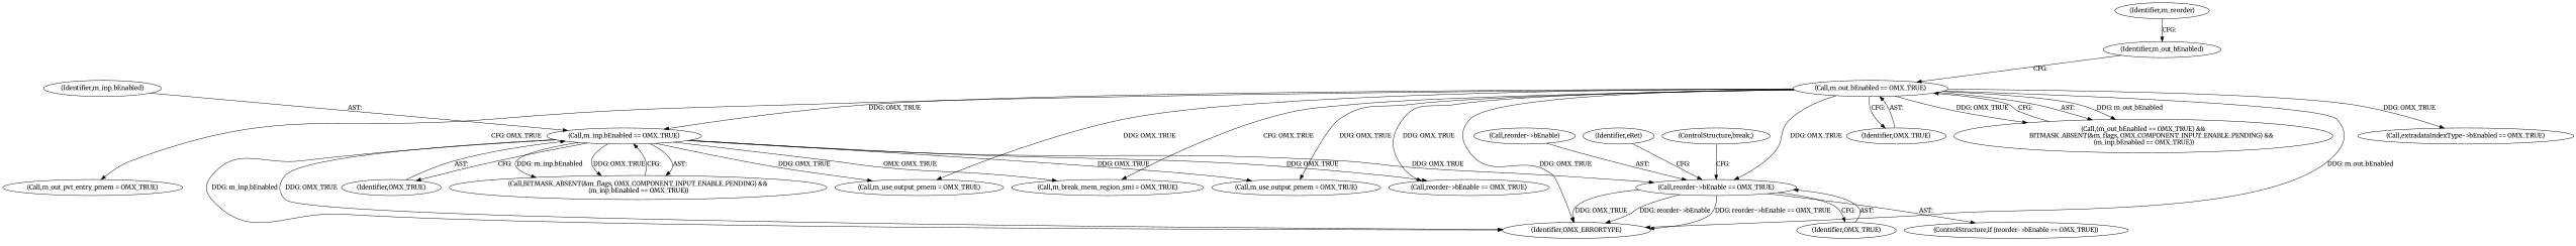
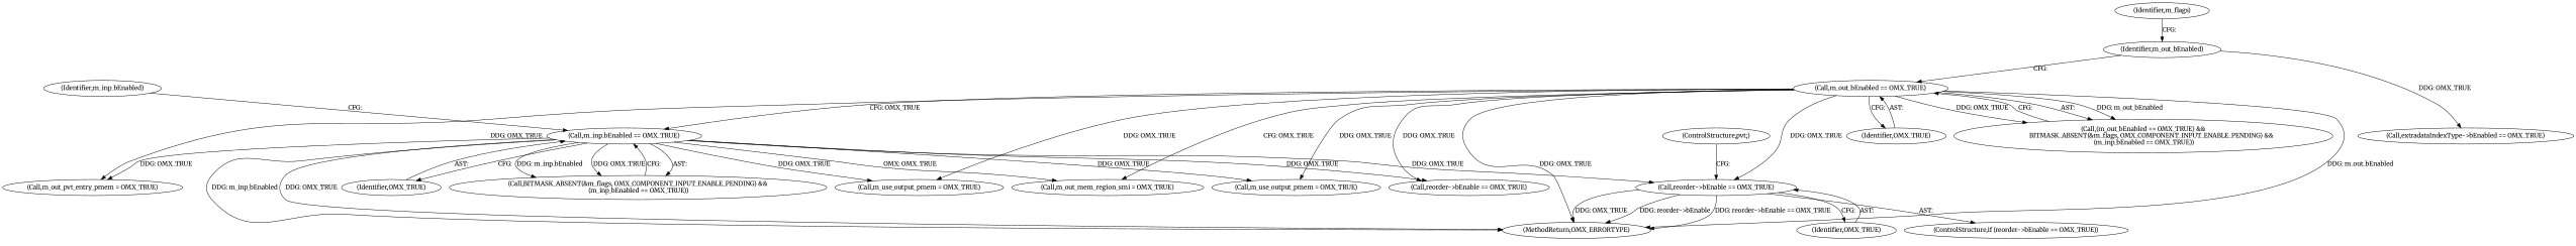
  digraph {
    fontname=Merriweather
    node [fontname=Merriweather]
    edge [fontname=Merriweather]
    n1 [label="(Call,reorder->bEnable == OMX_TRUE)"]
    n2 [label="(Identifier,OMX_TRUE)"]
    n3 [label="(ControlStructure,if (reorder->bEnable == OMX_TRUE))"]
-   n4 [label="(Identifier,OMX_ERRORTYPE)"]
+   n4 [label="(MethodReturn,OMX_ERRORTYPE)"]
    n5 [label="(Call,m_inp_bEnabled == OMX_TRUE)"]
    n6 [label="(Identifier,OMX_TRUE)"]
    n7 [label="(Call,m_out_pvt_entry_pmem = OMX_TRUE)"]
    n8 [label="(Call,m_use_output_pmem = OMX_TRUE)"]
-   n9 [label="(Call,m_break_mem_region_smi = OMX_TRUE)"]
+   n9 [label="(Call,m_out_mem_region_smi = OMX_TRUE)"]
    n10 [label="(Call,BITMASK_ABSENT(&m_flags, OMX_COMPONENT_INPUT_ENABLE_PENDING) &&\n (m_inp_bEnabled == OMX_TRUE))"]
    n11 [label="(Call,m_use_output_pmem = OMX_TRUE)"]
    n12 [label="(Call,reorder->bEnable == OMX_TRUE)"]
    n13 [label="(Call,extradataIndexType->bEnabled == OMX_TRUE)"]
    n14 [label="(Call,m_out_bEnabled == OMX_TRUE)"]
    n15 [label="(Identifier,OMX_TRUE)"]
    n16 [label="(Call,(m_out_bEnabled == OMX_TRUE) &&\n            BITMASK_ABSENT(&m_flags, OMX_COMPONENT_INPUT_ENABLE_PENDING) &&\n (m_inp_bEnabled == OMX_TRUE))"]
    n17 [label="(Identifier,m_inp_bEnabled)"]
-   n18 [label="(Identifier,m_reorder)"]
+   n18 [label="(Identifier,m_flags)"]
    n19 [label="(Identifier,m_out_bEnabled)"]
-   n20 [label="(Call,reorder->bEnable)"]
-   n21 [label="(Identifier,eRet)"]
-   n22 [label="(ControlStructure,break;)"]
+   n22 [label="(ControlStructure,pvt;)"]
    n1 -> n2 [label="CFG: "]
    n1 -> n3 [label="AST: "]
    n1 -> n4 [label="DDG: reorder->bEnable"]
    n1 -> n4 [label="DDG: reorder->bEnable == OMX_TRUE"]
    n1 -> n4 [label="DDG: OMX_TRUE"]
    n2 -> n1 [label="AST: "]
    n5 -> n1 [label="DDG: OMX_TRUE"]
    n5 -> n4 [label="DDG: OMX_TRUE"]
    n5 -> n4 [label="DDG: m_inp_bEnabled"]
    n5 -> n6 [label="CFG: "]
+   n5 -> n7 [label="DDG: OMX_TRUE"]
    n5 -> n8 [label="DDG: OMX_TRUE"]
    n5 -> n9 [label="OMX: OMX_TRUE"]
    n5 -> n10 [label="AST: "]
    n5 -> n10 [label="DDG: m_inp_bEnabled"]
    n5 -> n10 [label="DDG: OMX_TRUE"]
    n5 -> n11 [label="DDG: OMX_TRUE"]
    n5 -> n12 [label="DDG: OMX_TRUE"]
    n6 -> n5 [label="AST: "]
    n10 -> n5 [label="CFG: "]
    n14 -> n1 [label="DDG: OMX_TRUE"]
    n14 -> n4 [label="DDG: m_out_bEnabled"]
    n14 -> n4 [label="DDG: OMX_TRUE"]
-   n14 -> n5 [label="DDG: OMX_TRUE"]
-   n14 -> n7 [label="CFG: OMX_TRUE"]
+   n14 -> n5 [label="CFG: OMX_TRUE"]
+   n14 -> n7 [label="DDG: OMX_TRUE"]
    n14 -> n8 [label="DDG: OMX_TRUE"]
    n14 -> n9 [label="CFG: OMX_TRUE"]
    n14 -> n11 [label="DDG: OMX_TRUE"]
    n14 -> n12 [label="DDG: OMX_TRUE"]
-   n14 -> n13 [label="DDG: OMX_TRUE"]
+   n19 -> n13 [label="DDG: OMX_TRUE"]
    n14 -> n15 [label="CFG: "]
    n14 -> n16 [label="AST: "]
    n14 -> n16 [label="DDG: m_out_bEnabled"]
    n14 -> n16 [label="DDG: OMX_TRUE"]
    n15 -> n14 [label="AST: "]
    n16 -> n14 [label="CFG: "]
-   n17 -> n5 [label="AST: "]
+   n17 -> n5 [label="CFG: "]
    n18 -> n19 [label="CFG: "]
    n19 -> n14 [label="CFG: "]
-   n20 -> n1 [label="AST: "]
-   n21 -> n1 [label="CFG: "]
    n22 -> n1 [label="CFG: "]
  }
